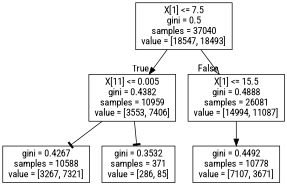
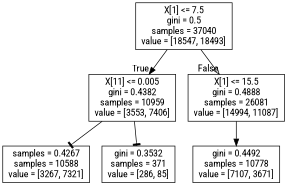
  digraph {
    fontname="Roboto Condensed"
    node [fontname="Roboto Condensed" shape=box]
    edge [arrowhead=normal fontname="Roboto Condensed"]
    n1 [label="X[1] <= 7.5\ngini = 0.5\nsamples = 37040\nvalue = [18547, 18493]"]
    n2 [label="X[11] <= 0.005\ngini = 0.4382\nsamples = 10959\nvalue = [3553, 7406]"]
    n3 [label="X[1] <= 15.5\ngini = 0.4888\nsamples = 26081\nvalue = [14994, 11087]"]
-   n4 [label="gini = 0.4267\nsamples = 10588\nvalue = [3267, 7321]"]
+   n4 [label="samples = 0.4267\nsamples = 10588\nvalue = [3267, 7321]"]
    n5 [label="gini = 0.3532\nsamples = 371\nvalue = [286, 85]"]
    n6 [label="gini = 0.4492\nsamples = 10778\nvalue = [7107, 3671]"]
    n1 -> n2 [headlabel=True labelangle=45 labeldistance=2.5]
    n1 -> n3 [arrowhead=onormal headlabel=False labelangle=-45 labeldistance=2.5]
    n2 -> n4 [arrowhead=tee]
    n2 -> n5 [arrowhead=tee]
    n3 -> n6
  }
